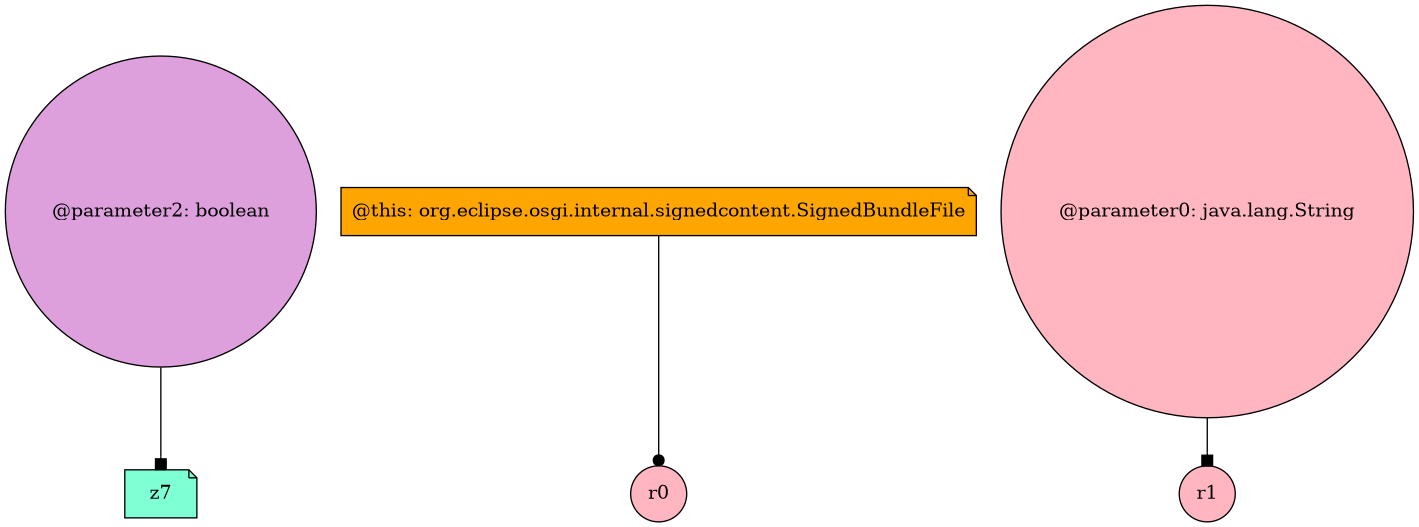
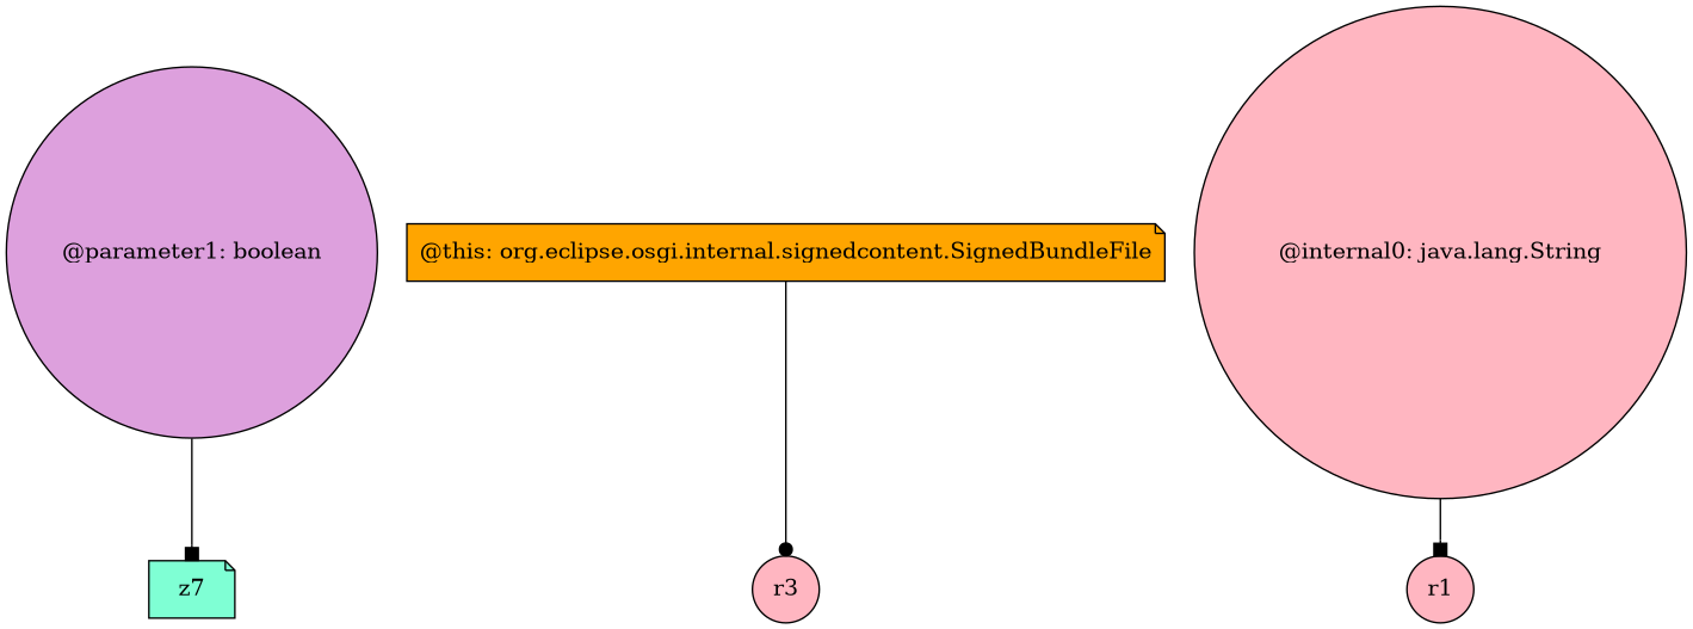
  digraph {
    node [fillcolor=lightpink shape=circle style=filled]
    edge [arrowhead=box]
-   n1 [fillcolor=plum label="@parameter2: boolean"]
+   n1 [fillcolor=plum label="@parameter1: boolean"]
    n2 [fillcolor=aquamarine label=z7 shape=note]
    n3 [fillcolor=orange label="@this: org.eclipse.osgi.internal.signedcontent.SignedBundleFile" shape=note]
-   n4 [label=r0]
-   n5 [label="@parameter0: java.lang.String"]
+   n4 [label=r3]
+   n5 [label="@internal0: java.lang.String"]
    n6 [label=r1]
    n1 -> n2
    n3 -> n4 [arrowhead=dot]
    n5 -> n6
  }
